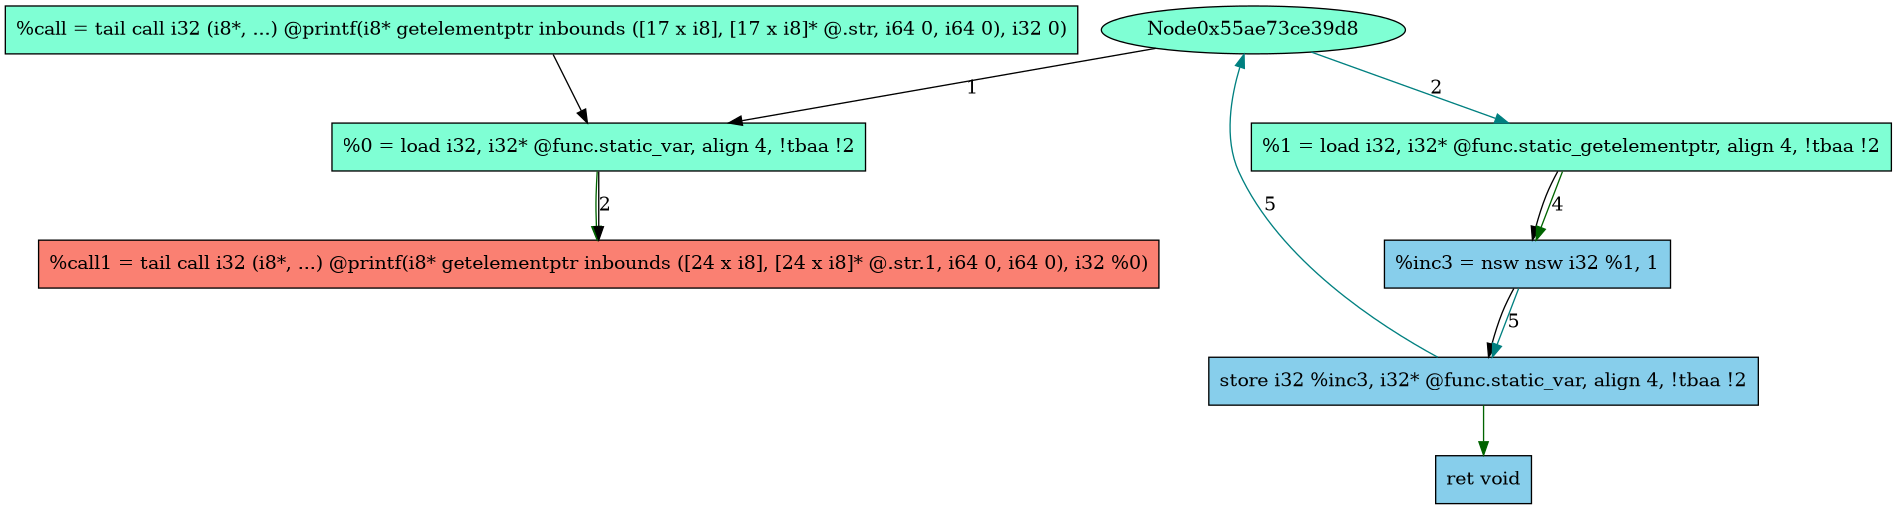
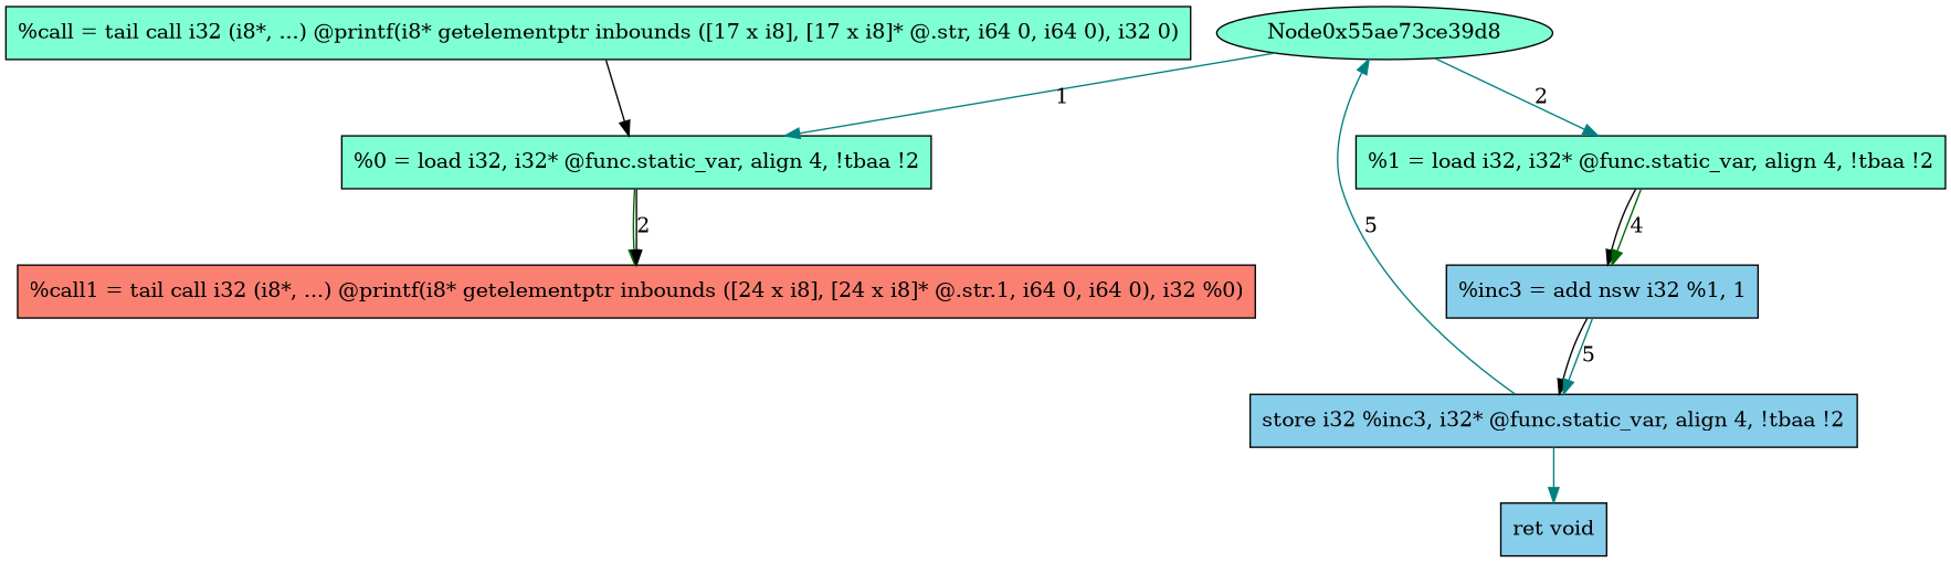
  digraph {
    node [fillcolor=aquamarine shape=record style=filled]
    edge [color=black]
    n1 [label="  %call = tail call i32 (i8*, ...) @printf(i8* getelementptr inbounds ([17 x i8], [17 x i8]* @.str, i64 0, i64 0), i32 0)"]
    n2 [label="  %0 = load i32, i32* @func.static_var, align 4, !tbaa !2"]
    n3 [fillcolor=salmon label="  %call1 = tail call i32 (i8*, ...) @printf(i8* getelementptr inbounds ([24 x i8], [24 x i8]* @.str.1, i64 0, i64 0), i32 %0)"]
-   n4 [label="%1 = load i32, i32* @func.static_getelementptr, align 4, !tbaa !2"]
-   n5 [fillcolor=skyblue label="%inc3 = nsw nsw i32 %1, 1"]
+   n4 [label="  %1 = load i32, i32* @func.static_var, align 4, !tbaa !2"]
+   n5 [fillcolor=skyblue label="  %inc3 = add nsw i32 %1, 1"]
    n6 [fillcolor=skyblue label="  store i32 %inc3, i32* @func.static_var, align 4, !tbaa !2"]
    n7 [fillcolor=skyblue label="  ret void"]
    Node0x55ae73ce39d8 [shape=""]
    n1 -> n2
    n2 -> n3 [color=darkgreen]
    n2 -> n3 [label=2]
    n4 -> n5
    n4 -> n5 [color=darkgreen label=4]
    n5 -> n6
    n5 -> n6 [color=teal label=5]
-   n6 -> n7 [color=darkgreen]
+   n6 -> n7 [color=teal]
    n6 -> Node0x55ae73ce39d8 [color=teal label=5]
-   Node0x55ae73ce39d8 -> n2 [label=1]
+   Node0x55ae73ce39d8 -> n2 [color=teal label=1]
    Node0x55ae73ce39d8 -> n4 [color=teal label=2]
  }
